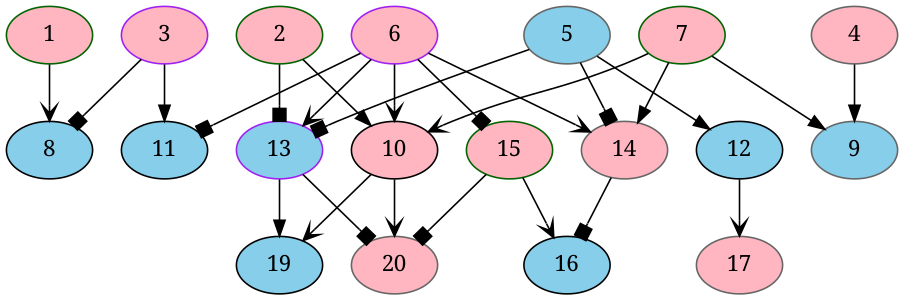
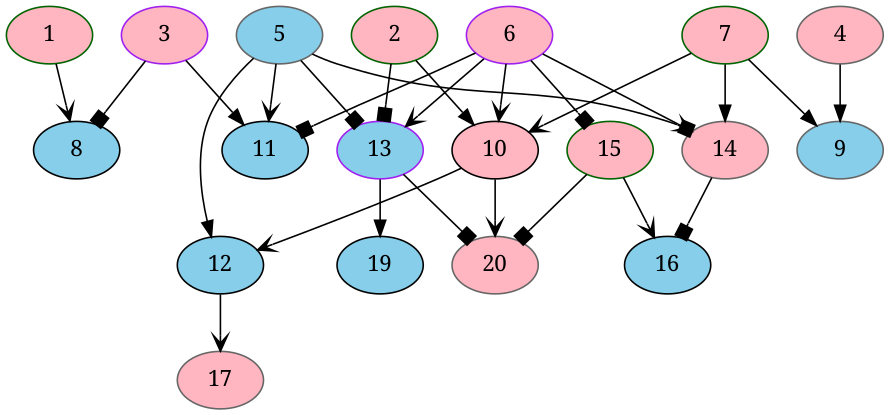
  digraph {
    fontname="Noto Serif"
    node [alpha=0.15 color=black fillcolor=lightpink fontname="Noto Serif" style=filled]
    edge [arrowhead=vee fontname="Noto Serif"]
    1 [alpha=0.06 color=darkgreen expect_size=37032960]
    8 [alpha=0.18 expect_size=51714048 fillcolor=skyblue]
    2 [alpha=0.14 color=darkgreen expect_size=40998912]
    10 [alpha=0.06 expect_size=17139712]
    13 [color=purple expect_size=46971904 fillcolor=skyblue]
    19 [alpha=0.02 expect_size=28537856 fillcolor=skyblue]
    20 [alpha=0.14 color=gray40 expect_size=16179200]
    3 [alpha=0.19 color=purple expect_size=44444672]
    11 [expect_size=48460800 fillcolor=skyblue]
    4 [alpha=0.07 color=gray40 expect_size=11807744]
    9 [color=gray40 expect_size=45392896 fillcolor=skyblue]
    5 [alpha=0.14 color=gray40 expect_size=22028288 fillcolor=skyblue]
    12 [alpha=0.09 expect_size=15074304 fillcolor=skyblue]
    14 [alpha=0.11 color=gray40 expect_size=44811264]
    17 [color=gray40 expect_size=43165696]
    16 [alpha=0.09 expect_size=47240192 fillcolor=skyblue]
    6 [alpha=0.18 color=purple expect_size=17507328]
    15 [alpha=0.13 color=darkgreen expect_size=14741504]
    7 [alpha=0.16 color=darkgreen expect_size=43885568]
    1 -> 8
    2 -> 10 [arrowhead=normal]
    2 -> 13 [arrowhead=box]
-   10 -> 19
+   10 -> 12
    10 -> 20
    13 -> 19 [arrowhead=normal]
    13 -> 20 [arrowhead=box]
    3 -> 8 [arrowhead=box]
    3 -> 11 [arrowhead=normal]
    4 -> 9 [arrowhead=normal]
    5 -> 13 [arrowhead=box]
+   5 -> 11
    5 -> 12 [arrowhead=normal]
    5 -> 14 [arrowhead=box]
    12 -> 17
    14 -> 16 [arrowhead=box]
    6 -> 10
    6 -> 13
    6 -> 11 [arrowhead=box]
    6 -> 14
    6 -> 15 [arrowhead=box]
    15 -> 20 [arrowhead=box]
    15 -> 16
    7 -> 10
    7 -> 9 [arrowhead=normal]
    7 -> 14 [arrowhead=normal]
  }
